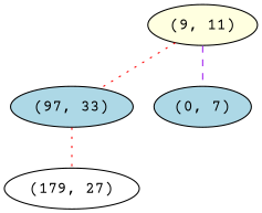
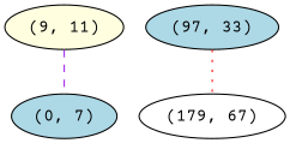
  graph {
    fontname="Courier Prime"
    node [fillcolor=lightblue fontname="Courier Prime" style=filled]
    edge [color=red fontname="Courier Prime" style=dotted weight=1]
    "(9, 11)" [fillcolor=lightyellow]
    "(97, 33)"
    n3 [label="(0, 7)"]
-   "(179, 27)" [fillcolor=white]
-   "(9, 11)" -- "(97, 33)"
+   "(179, 27)" [fillcolor=white label="(179, 67)"]
    "(9, 11)" -- n3 [color=purple style=dashed weight=4]
    "(97, 33)" -- "(179, 27)"
  }
